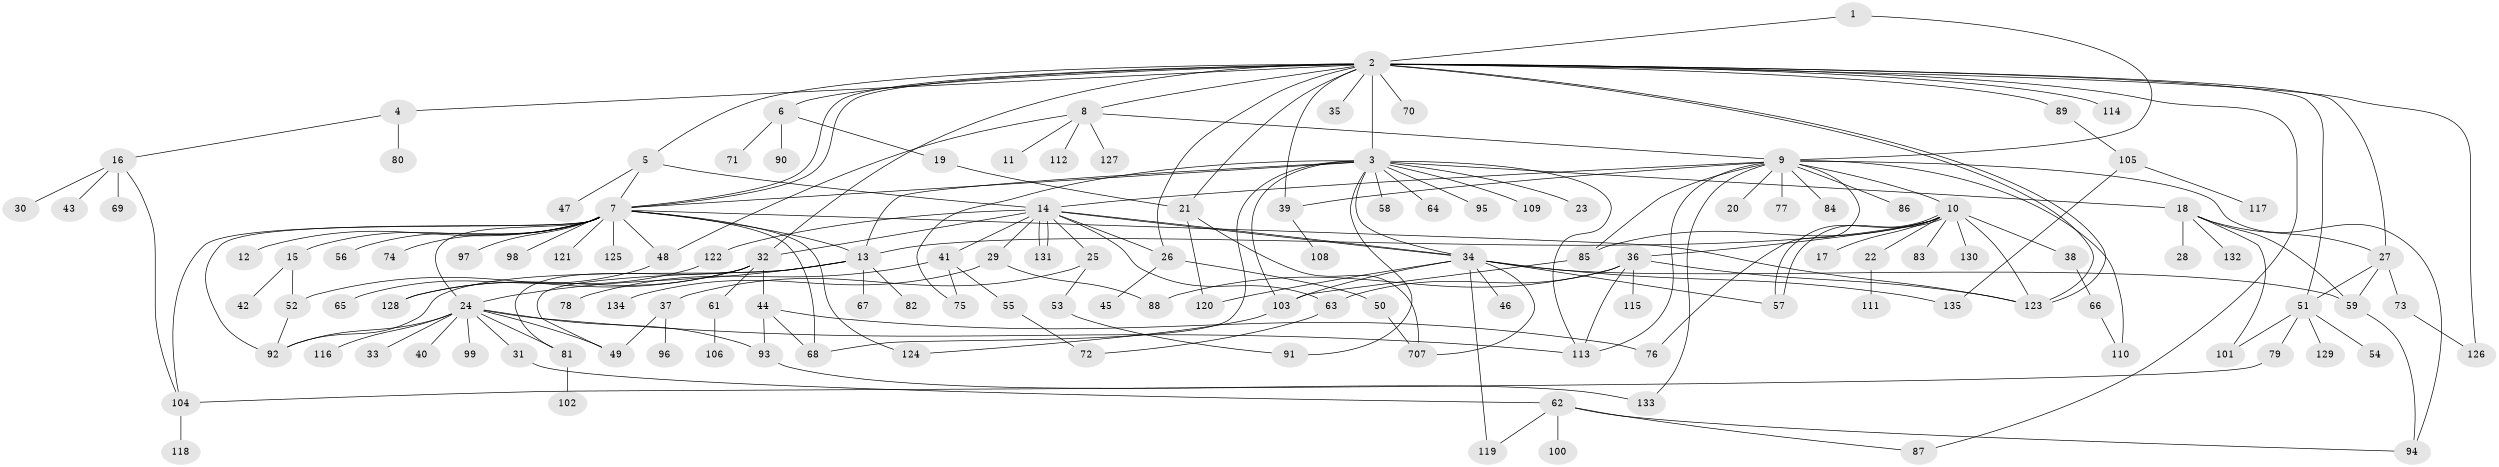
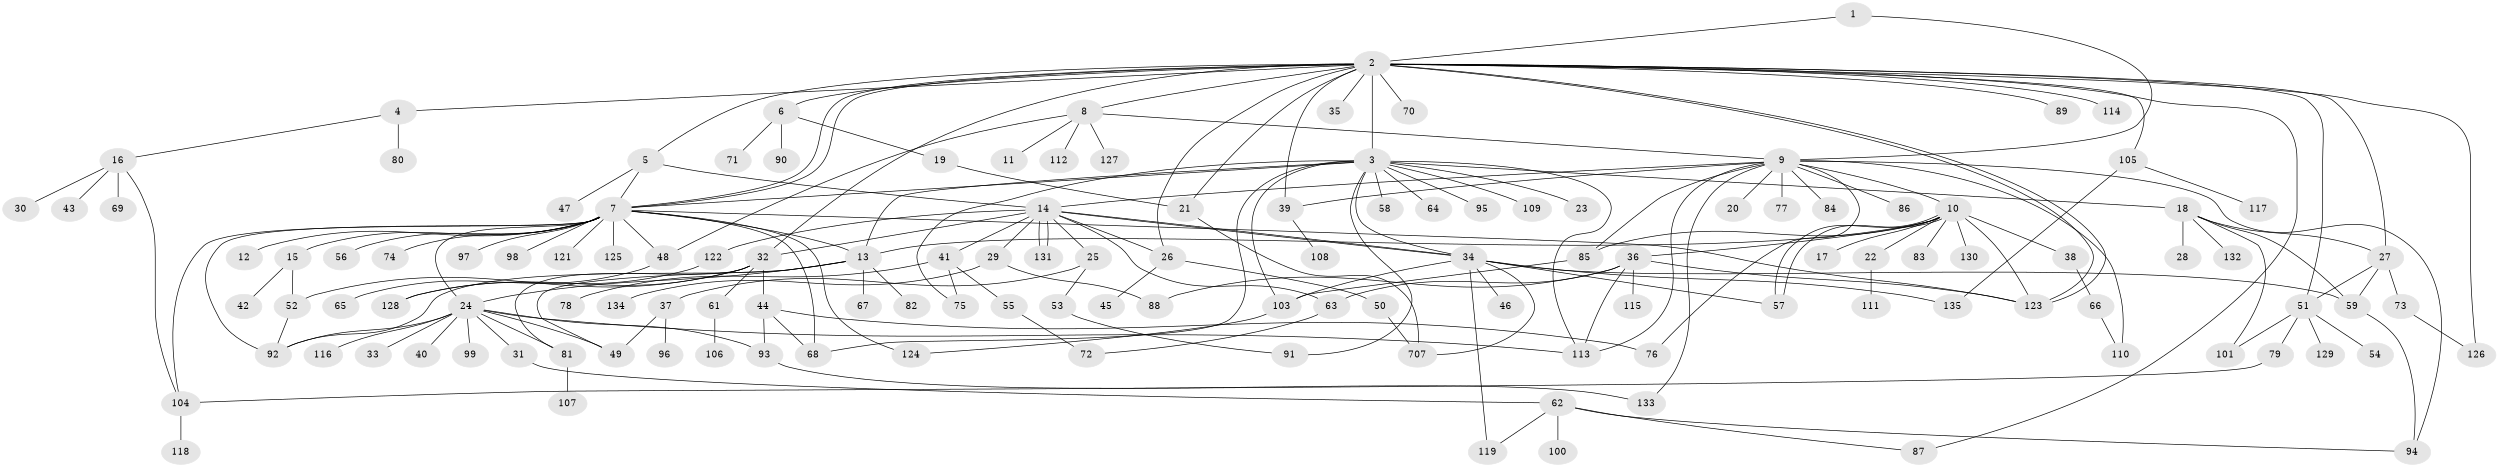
  graph {
    node [color=gray90 style=filled]
    1
    2
    9
    3
    4
    5
    6
    7
    8
    21
    26
    27
    32
    35
    39
    51
    70
    87
    89
    105
    114
    123
    126
    113
    14
    10
    20
    76
    77
    84
    85
    86
    94
    110
    133
    13
    18
    23
    34
    58
    64
    68
    75
    91
    95
    103
    109
    16
    80
    47
    19
    71
    90
    12
    15
    24
    48
    56
    74
    92
    97
    98
    104
    121
    124
    125
    11
    112
    127
    n70 [label=707]
-   120
    45
    50
    59
    73
    52
    81
    44
    61
    128
    108
    101
    54
    79
    129
    135
    117
    49
    67
    82
    28
    132
    57
    46
    119
    30
    43
    69
    41
    25
    29
    63
    122
    131
    42
    31
    33
    40
    93
    99
    116
    65
    118
    17
    22
    36
    38
    83
    130
    55
    78
    111
    88
    115
    66
    37
    53
    134
    72
    62
-   102
+   102 [label=107]
    96
    100
    106
    1 -- 2
    1 -- 9
    2 -- 3
    2 -- 4
    2 -- 5
    2 -- 6
    2 -- 7
    2 -- 7
    2 -- 8
    2 -- 21
    2 -- 26
    2 -- 27
    2 -- 32
    2 -- 35
    2 -- 39
    2 -- 51
    2 -- 70
    2 -- 87
    2 -- 89
-   89 -- 105
+   2 -- 105
    2 -- 114
    2 -- 123
    2 -- 123
    2 -- 126
    9 -- 39
    9 -- 113
    9 -- 14
    9 -- 10
    9 -- 20
    9 -- 76
    9 -- 77
    9 -- 84
    9 -- 85
    9 -- 86
    9 -- 94
    9 -- 110
    9 -- 133
    3 -- 7
    3 -- 113
    3 -- 13
    3 -- 18
    3 -- 23
    3 -- 34
    3 -- 58
    3 -- 64
    3 -- 68
    3 -- 75
    3 -- 91
    3 -- 95
    3 -- 103
    3 -- 109
    4 -- 16
    4 -- 80
    5 -- 7
    5 -- 14
    5 -- 47
    6 -- 19
    6 -- 71
    6 -- 90
    7 -- 123
    7 -- 13
    7 -- 68
    7 -- 12
    7 -- 15
    7 -- 24
    7 -- 48
    7 -- 56
    7 -- 74
    7 -- 92
    7 -- 97
    7 -- 98
    7 -- 104
    7 -- 121
    7 -- 124
    7 -- 125
    8 -- 9
    8 -- 48
    8 -- 11
    8 -- 112
    8 -- 127
    21 -- n70
-   21 -- 120
    26 -- 45
    26 -- 50
    27 -- 51
    27 -- 59
    27 -- 73
    32 -- 52
    32 -- 81
    32 -- 44
    32 -- 61
    32 -- 128
    39 -- 108
    51 -- 101
    51 -- 54
    51 -- 79
    51 -- 129
    105 -- 135
    105 -- 117
    14 -- 26
    14 -- 32
    14 -- 34
    14 -- 34
    14 -- 41
    14 -- 25
    14 -- 29
    14 -- 63
    14 -- 122
    14 -- 131
    14 -- 131
    10 -- 123
    10 -- 85
    10 -- 13
    10 -- 57
    10 -- 57
    10 -- 17
    10 -- 22
    10 -- 36
    10 -- 38
    10 -- 83
    10 -- 130
    85 -- 103
    13 -- 24
    13 -- 92
    13 -- 49
    13 -- 67
    13 -- 82
    18 -- 27
    18 -- 59
    18 -- 101
    18 -- 28
    18 -- 132
    34 -- 103
    34 -- n70
-   34 -- 120
    34 -- 59
    34 -- 135
    34 -- 57
    34 -- 46
    34 -- 119
    103 -- 124
    16 -- 104
    16 -- 30
    16 -- 43
    16 -- 69
    19 -- 21
    15 -- 52
    15 -- 42
    24 -- 113
    24 -- 92
    24 -- 81
    24 -- 49
    24 -- 31
    24 -- 33
    24 -- 40
    24 -- 93
    24 -- 99
    24 -- 116
    48 -- 65
    104 -- 118
    50 -- n70
    59 -- 94
    73 -- 126
    52 -- 92
    81 -- 102
    44 -- 76
    44 -- 68
    44 -- 93
    61 -- 106
    79 -- 104
    41 -- 75
    41 -- 55
    41 -- 78
    25 -- 37
    25 -- 53
    29 -- 88
    29 -- 134
    63 -- 72
    122 -- 128
    31 -- 62
    93 -- 133
    22 -- 111
    36 -- 123
    36 -- 113
    36 -- 63
    36 -- 88
    36 -- 115
    38 -- 66
    55 -- 72
    66 -- 110
    37 -- 49
    37 -- 96
    53 -- 91
    62 -- 87
    62 -- 94
    62 -- 119
    62 -- 100
  }
